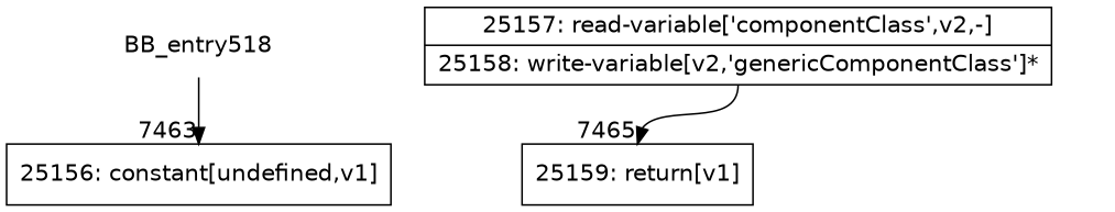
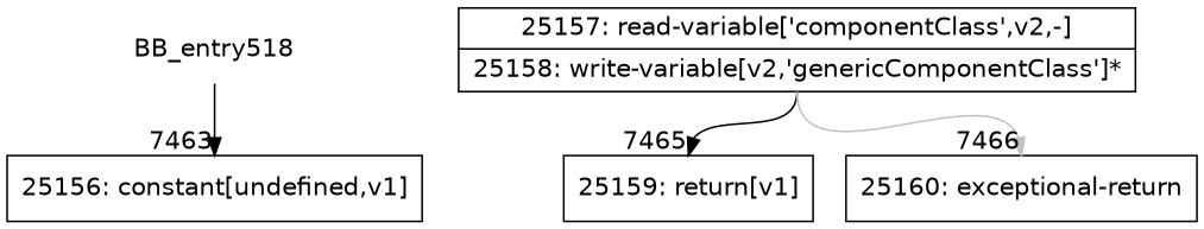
  digraph {
    fontname="DejaVu Sans"
    rankdir=TD
    node [fontname="DejaVu Sans" shape=record]
    edge [fontname="DejaVu Sans" headport=n tailport=s]
    n1 [label=BB_entry518 shape=none]
    n2 [label="{25156: constant[undefined,v1]}"]
    n3 [label="{25157: read-variable['componentClass',v2,-]|25158: write-variable[v2,'genericComponentClass']*}"]
    n4 [label="{25159: return[v1]}"]
+   n5 [label="{25160: exceptional-return}"]
    n1 -> n2 [headlabel="    7463"]
    n3 -> n4 [headlabel="      7465"]
+   n3 -> n5 [color=gray headlabel="      7466"]
  }
